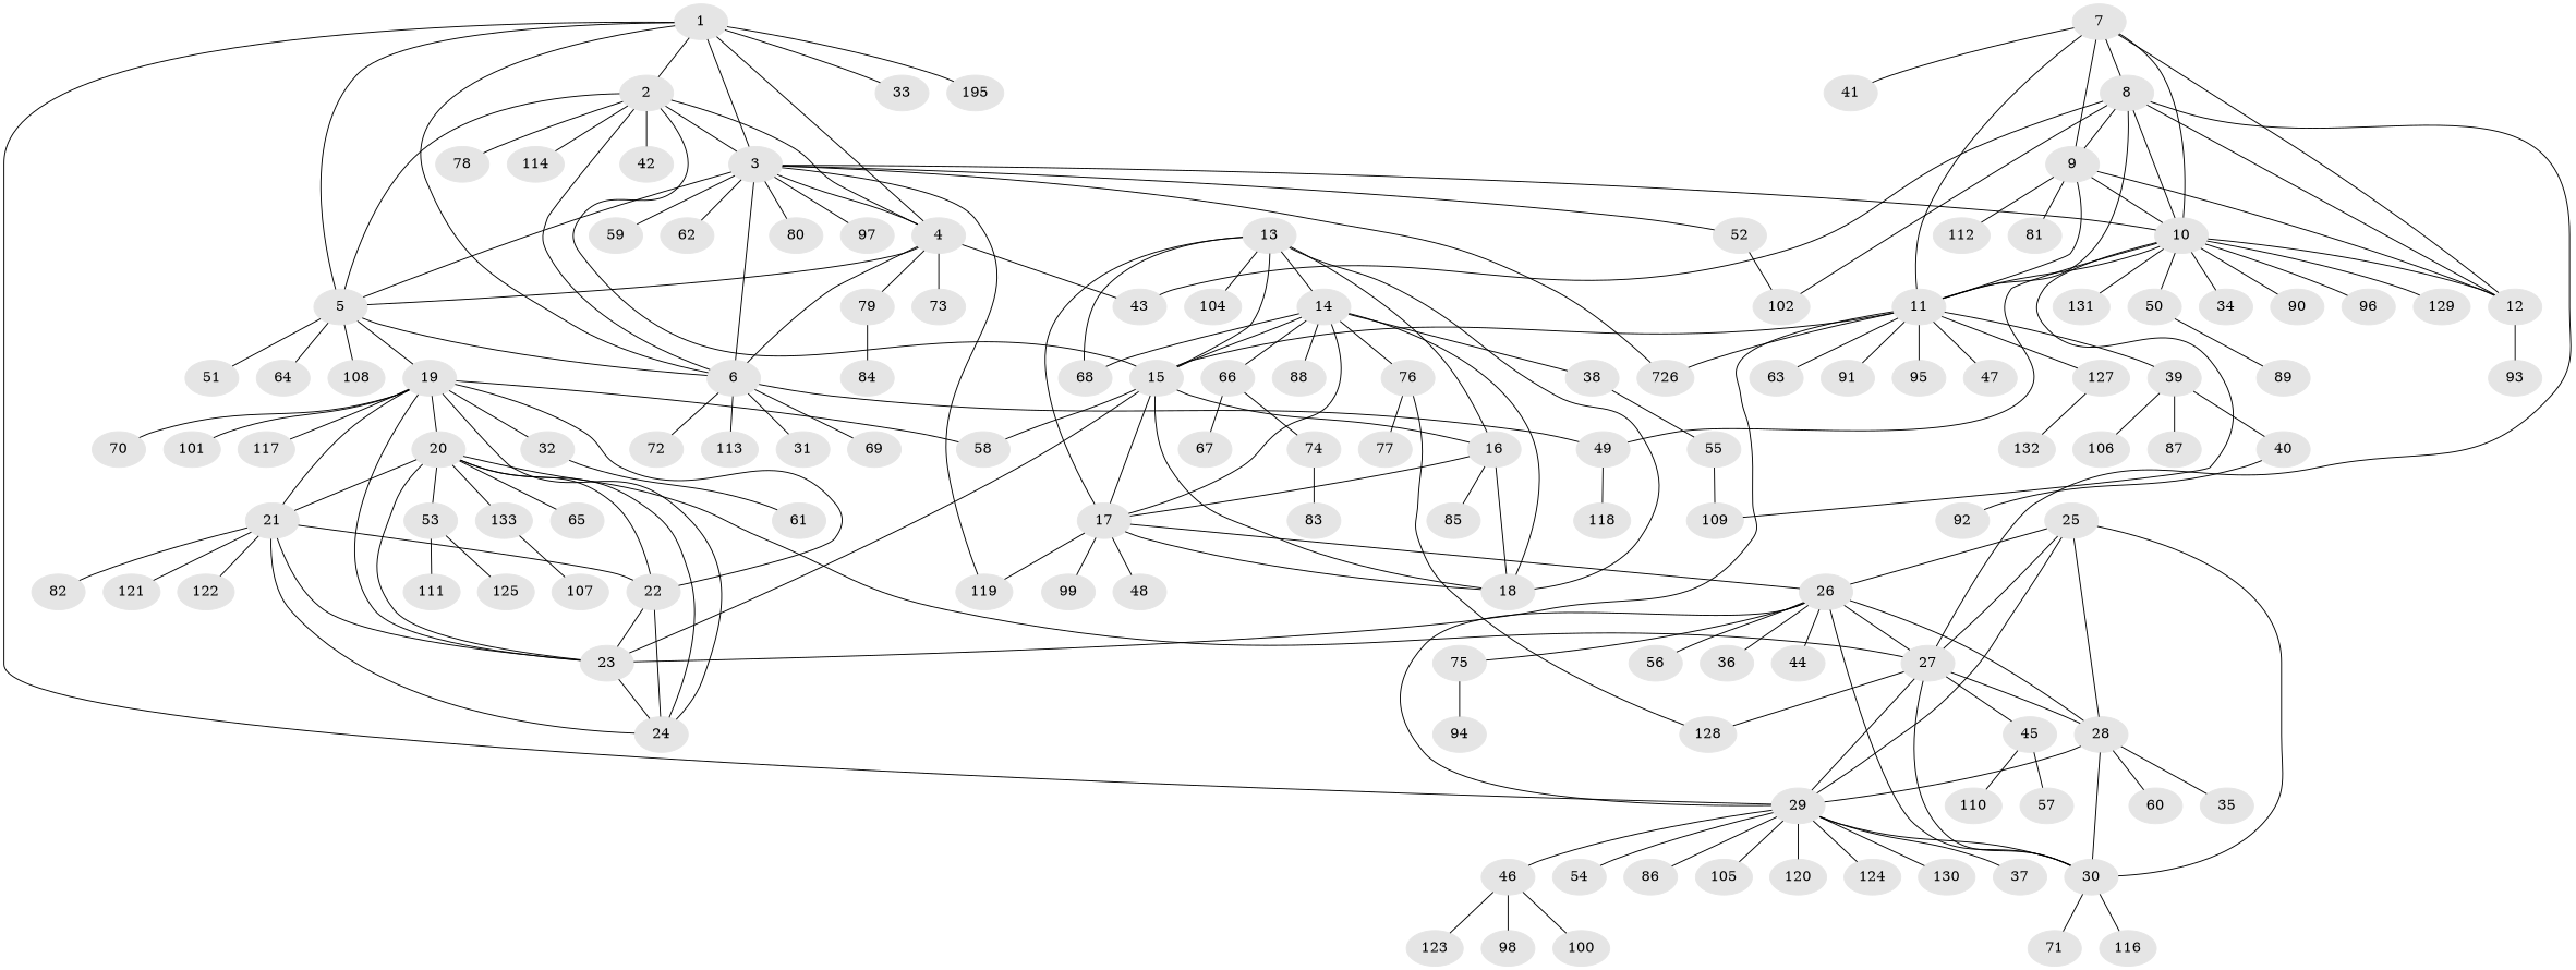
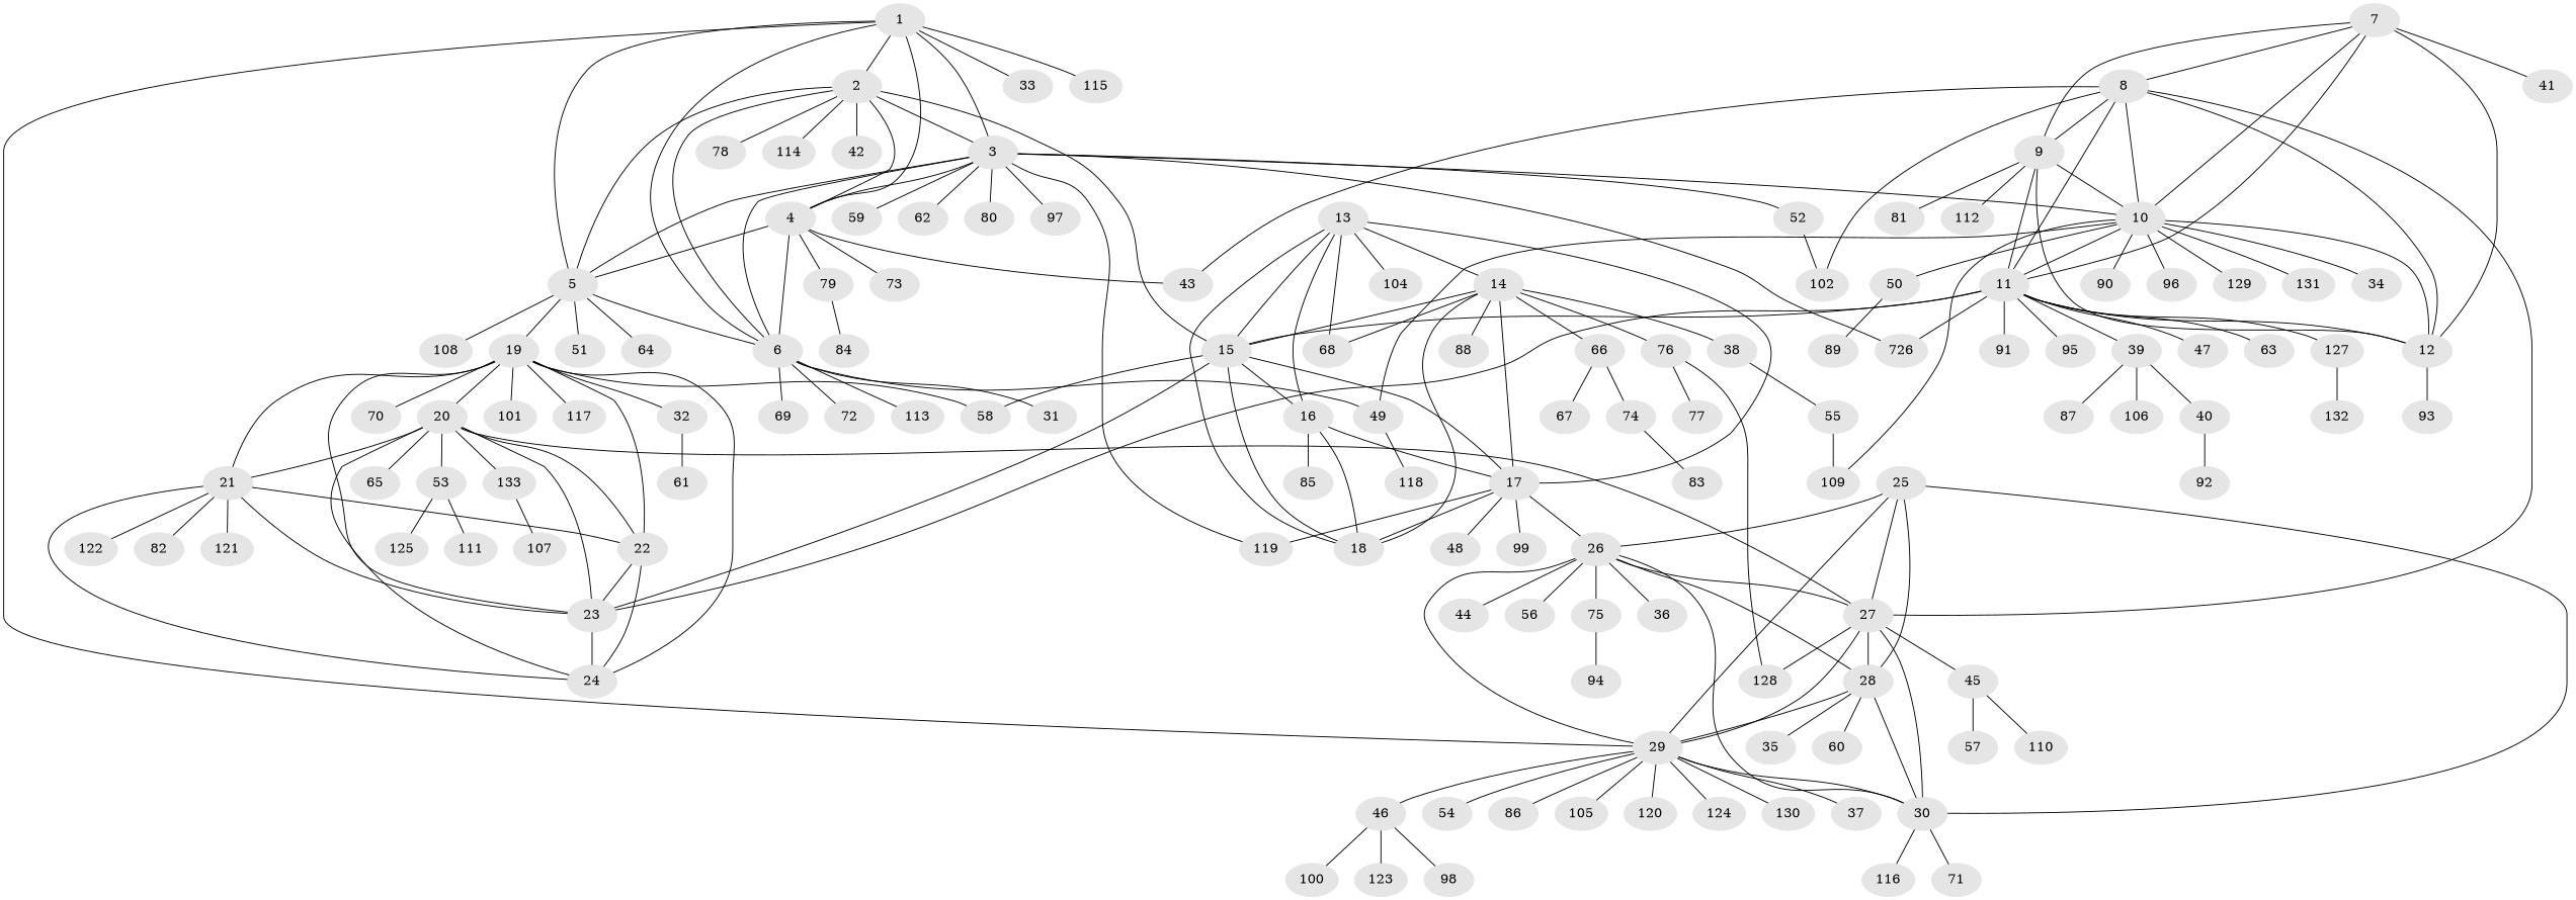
  graph {
    node [color=gray90 style=filled]
    1
    2
    3
    4
    5
    6
    29
    33
-   115 [label=195]
+   115
    15
    42
    78
    114
    10
    52
    59
    62
    80
    97
    119
    n21 [label=726]
    43
    73
    79
    19
    51
    64
    108
    31
    49
    69
    72
    113
    30
    37
    46
    54
    86
    105
    120
    124
    130
    23
    16
    17
    18
    58
    11
    12
    34
    50
    90
    96
    109
    129
    131
    102
    84
    20
    21
    22
    24
    32
    70
    101
    117
    118
    7
    8
    9
    41
    27
    81
    112
    39
    47
    63
    91
    95
    127
    93
    28
    45
    128
    89
    40
    87
    106
    132
    13
    14
    68
    104
    38
    66
    76
    88
    85
    26
    48
    99
    55
    67
    74
    77
    36
    44
    56
    75
    53
    65
    n112 [label=133]
    82
    121
    122
    61
    111
    125
    107
    25
    35
    60
    71
    116
    94
    57
    110
    98
    100
    123
    92
    83
    1 -- 2
    1 -- 3
    1 -- 4
    1 -- 5
    1 -- 6
    1 -- 29
    1 -- 33
    1 -- 115
    2 -- 3
    2 -- 4
    2 -- 5
    2 -- 6
    2 -- 15
    2 -- 42
    2 -- 78
    2 -- 114
    3 -- 4
    3 -- 5
    3 -- 6
    3 -- 10
    3 -- 52
    3 -- 59
    3 -- 62
    3 -- 80
    3 -- 97
    3 -- 119
    3 -- n21
    4 -- 5
    4 -- 6
    4 -- 43
    4 -- 73
    4 -- 79
    5 -- 6
    5 -- 19
    5 -- 51
    5 -- 64
    5 -- 108
    6 -- 31
    6 -- 49
    6 -- 69
    6 -- 72
    6 -- 113
    29 -- 30
    29 -- 37
    29 -- 46
    29 -- 54
    29 -- 86
    29 -- 105
    29 -- 120
    29 -- 124
    29 -- 130
    15 -- 23
    15 -- 16
    15 -- 17
    15 -- 18
    15 -- 58
    10 -- 49
    10 -- 11
    10 -- 12
    10 -- 34
    10 -- 50
    10 -- 90
    10 -- 96
    10 -- 109
    10 -- 129
    10 -- 131
    52 -- 102
    79 -- 84
    19 -- 23
    19 -- 58
    19 -- 20
    19 -- 21
    19 -- 22
    19 -- 24
    19 -- 32
    19 -- 70
    19 -- 101
    19 -- 117
    49 -- 118
    30 -- 71
    30 -- 116
    46 -- 98
    46 -- 100
    46 -- 123
    23 -- 24
    16 -- 17
    16 -- 18
    16 -- 85
    17 -- 119
    17 -- 18
    17 -- 26
    17 -- 48
    17 -- 99
    11 -- 15
    11 -- n21
    11 -- 23
+   11 -- 12
    11 -- 39
    11 -- 47
    11 -- 63
    11 -- 91
    11 -- 95
    11 -- 127
    12 -- 93
    50 -- 89
    20 -- 23
    20 -- 21
    20 -- 22
    20 -- 24
    20 -- 27
    20 -- 53
    20 -- 65
    20 -- n112
    21 -- 23
    21 -- 22
    21 -- 24
    21 -- 82
    21 -- 121
    21 -- 122
    22 -- 23
    22 -- 24
    32 -- 61
    7 -- 10
    7 -- 11
    7 -- 12
    7 -- 8
    7 -- 9
    7 -- 41
    8 -- 10
    8 -- 43
    8 -- 11
    8 -- 12
    8 -- 102
    8 -- 9
    8 -- 27
    9 -- 10
    9 -- 11
    9 -- 12
    9 -- 81
    9 -- 112
    27 -- 29
    27 -- 30
    27 -- 28
    27 -- 45
    27 -- 128
    39 -- 40
    39 -- 87
    39 -- 106
    127 -- 132
    28 -- 29
    28 -- 30
    28 -- 35
    28 -- 60
    45 -- 57
    45 -- 110
    40 -- 92
    13 -- 15
    13 -- 16
    13 -- 17
    13 -- 18
    13 -- 14
    13 -- 68
    13 -- 104
    14 -- 15
    14 -- 17
    14 -- 18
    14 -- 68
    14 -- 38
    14 -- 66
    14 -- 76
    14 -- 88
    38 -- 55
    66 -- 67
    66 -- 74
    76 -- 128
    76 -- 77
    26 -- 29
    26 -- 30
    26 -- 27
    26 -- 28
    26 -- 36
    26 -- 44
    26 -- 56
    26 -- 75
    55 -- 109
    74 -- 83
    75 -- 94
    53 -- 111
    53 -- 125
    n112 -- 107
    25 -- 29
    25 -- 30
    25 -- 27
    25 -- 28
    25 -- 26
  }
